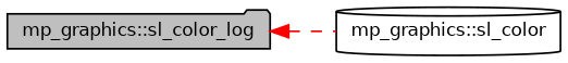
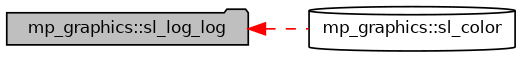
  digraph {
    rankdir=LR
    node [color=black fontname=Helvetica fontsize=10 style=filled]
-   n1 [fillcolor=grey75 fontcolor=black height=0.2 label="mp_graphics::sl_color_log" shape=folder width=0.4]
+   n1 [fillcolor=grey75 fontcolor=black height=0.2 label="mp_graphics::sl_log_log" shape=folder width=0.4]
    n2 [fillcolor=white height=0.2 label="mp_graphics::sl_color" shape=cylinder width=0.4]
    n1 -> n2 [color=red dir=back fontname=Helvetica fontsize=10 labelfontname=Helvetica labelfontsize=10 style=dashed]
  }
